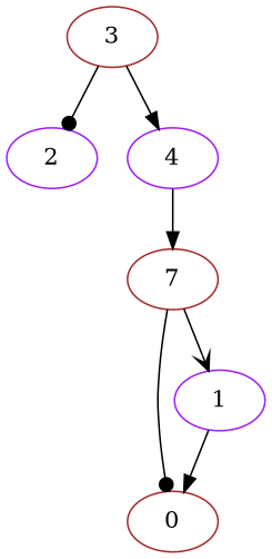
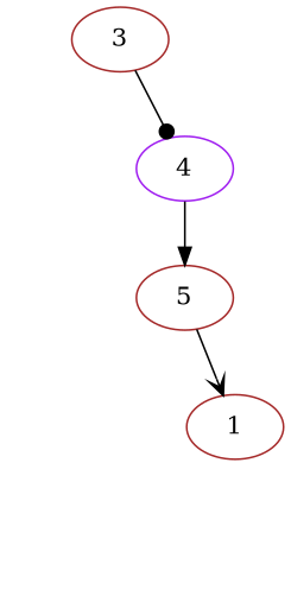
  digraph {
    node [color=brown]
    edge [arrowhead=dot w=0]
-   0
-   1 [color=purple]
+   1
    3
-   2 [color=purple]
    4 [color=purple]
-   5 [label=7]
-   1 -> 0 [arrowhead=normal w=1]
-   3 -> 2
-   3 -> 4 [arrowhead=normal]
+   5
+   3 -> 4
    4 -> 5 [arrowhead=normal]
-   5 -> 0
    5 -> 1 [arrowhead=vee]
  }
